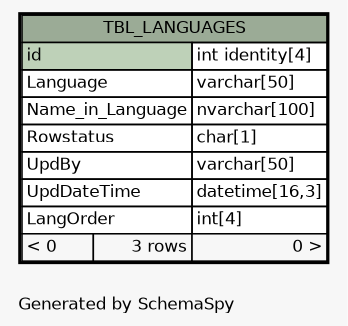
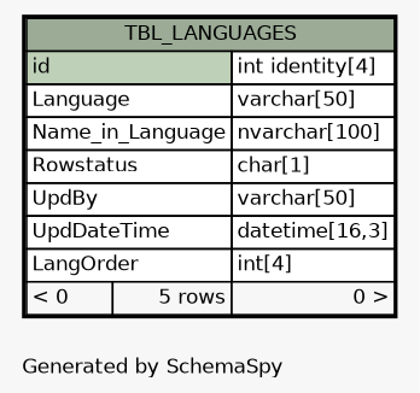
  digraph {
    bgcolor="#f7f7f7"
    fontname=Helvetica
    fontsize=11
    label="\nGenerated by SchemaSpy"
    labeljust=l
    nodesep=0.18
    rankdir=RL
    ranksep=0.46
-   n1 [fontname=Helvetica fontsize=11 label=<     <TABLE BORDER="2" CELLBORDER="1" CELLSPACING="0" BGCOLOR="#ffffff">       <TR><TD COLSPAN="3" BGCOLOR="#9bab96" ALIGN="CENTER">TBL_LANGUAGES</TD></TR>       <TR><TD PORT="id" COLSPAN="2" BGCOLOR="#bed1b8" ALIGN="LEFT">id</TD><TD PORT="id.type" ALIGN="LEFT">int identity[4]</TD></TR>       <TR><TD PORT="Language" COLSPAN="2" ALIGN="LEFT">Language</TD><TD PORT="Language.type" ALIGN="LEFT">varchar[50]</TD></TR>       <TR><TD PORT="Name_in_Language" COLSPAN="2" ALIGN="LEFT">Name_in_Language</TD><TD PORT="Name_in_Language.type" ALIGN="LEFT">nvarchar[100]</TD></TR>       <TR><TD PORT="Rowstatus" COLSPAN="2" ALIGN="LEFT">Rowstatus</TD><TD PORT="Rowstatus.type" ALIGN="LEFT">char[1]</TD></TR>       <TR><TD PORT="UpdBy" COLSPAN="2" ALIGN="LEFT">UpdBy</TD><TD PORT="UpdBy.type" ALIGN="LEFT">varchar[50]</TD></TR>       <TR><TD PORT="UpdDateTime" COLSPAN="2" ALIGN="LEFT">UpdDateTime</TD><TD PORT="UpdDateTime.type" ALIGN="LEFT">datetime[16,3]</TD></TR>       <TR><TD PORT="LangOrder" COLSPAN="2" ALIGN="LEFT">LangOrder</TD><TD PORT="LangOrder.type" ALIGN="LEFT">int[4]</TD></TR>       <TR><TD ALIGN="LEFT" BGCOLOR="#f7f7f7">&lt; 0</TD><TD ALIGN="RIGHT" BGCOLOR="#f7f7f7">3 rows</TD><TD ALIGN="RIGHT" BGCOLOR="#f7f7f7">0 &gt;</TD></TR>     </TABLE>> shape=plaintext]
+   n1 [fontname=Helvetica fontsize=11 label=<     <TABLE BORDER="2" CELLBORDER="1" CELLSPACING="0" BGCOLOR="#ffffff">       <TR><TD COLSPAN="3" BGCOLOR="#9bab96" ALIGN="CENTER">TBL_LANGUAGES</TD></TR>       <TR><TD PORT="id" COLSPAN="2" BGCOLOR="#bed1b8" ALIGN="LEFT">id</TD><TD PORT="id.type" ALIGN="LEFT">int identity[4]</TD></TR>       <TR><TD PORT="Language" COLSPAN="2" ALIGN="LEFT">Language</TD><TD PORT="Language.type" ALIGN="LEFT">varchar[50]</TD></TR>       <TR><TD PORT="Name_in_Language" COLSPAN="2" ALIGN="LEFT">Name_in_Language</TD><TD PORT="Name_in_Language.type" ALIGN="LEFT">nvarchar[100]</TD></TR>       <TR><TD PORT="Rowstatus" COLSPAN="2" ALIGN="LEFT">Rowstatus</TD><TD PORT="Rowstatus.type" ALIGN="LEFT">char[1]</TD></TR>       <TR><TD PORT="UpdBy" COLSPAN="2" ALIGN="LEFT">UpdBy</TD><TD PORT="UpdBy.type" ALIGN="LEFT">varchar[50]</TD></TR>       <TR><TD PORT="UpdDateTime" COLSPAN="2" ALIGN="LEFT">UpdDateTime</TD><TD PORT="UpdDateTime.type" ALIGN="LEFT">datetime[16,3]</TD></TR>       <TR><TD PORT="LangOrder" COLSPAN="2" ALIGN="LEFT">LangOrder</TD><TD PORT="LangOrder.type" ALIGN="LEFT">int[4]</TD></TR>       <TR><TD ALIGN="LEFT" BGCOLOR="#f7f7f7">&lt; 0</TD><TD ALIGN="RIGHT" BGCOLOR="#f7f7f7">5 rows</TD><TD ALIGN="RIGHT" BGCOLOR="#f7f7f7">0 &gt;</TD></TR>     </TABLE>> shape=plaintext]
  }
